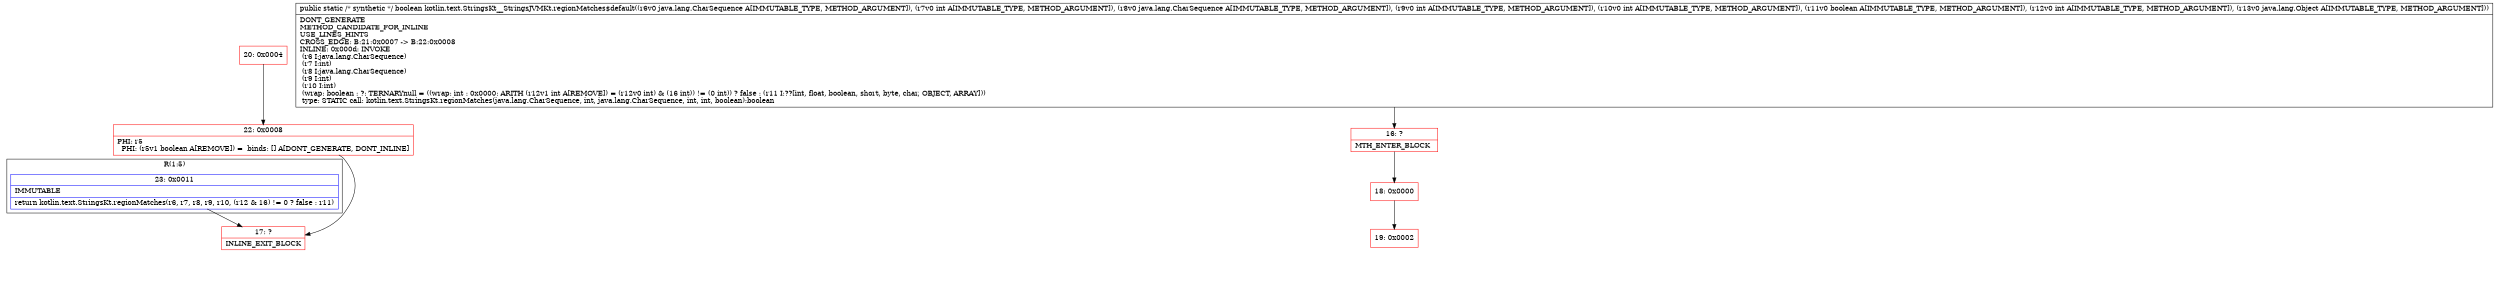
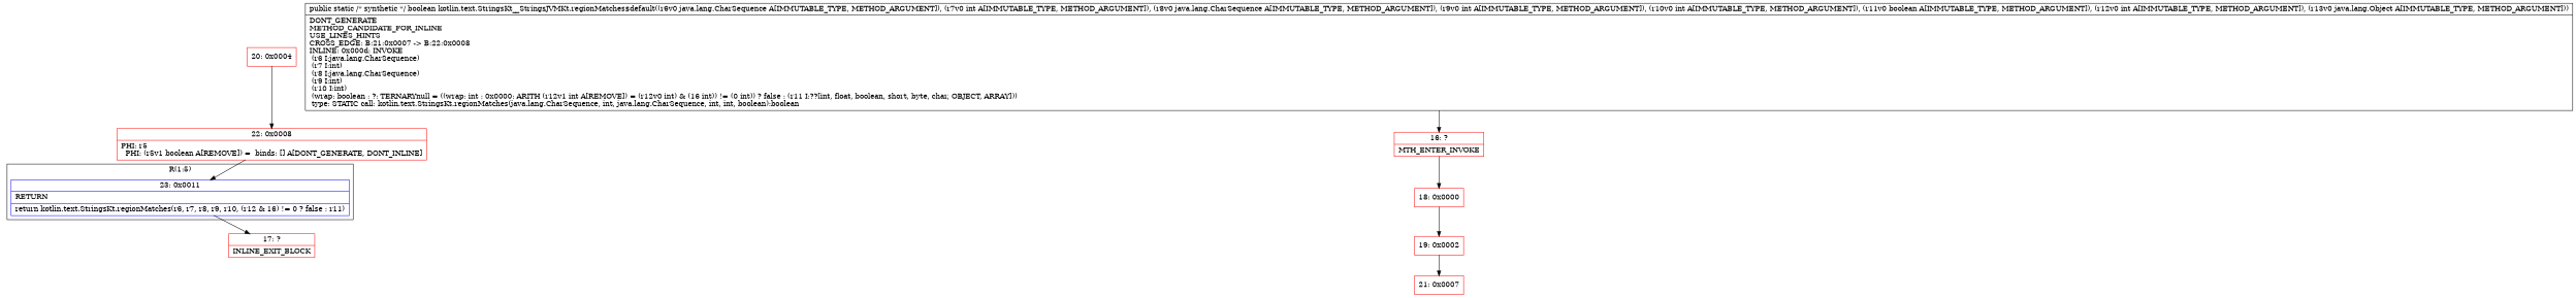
  digraph {
    node [color=red shape=record]
-   n1 [color=blue label="{23\:\ 0x0011|IMMUTABLE\l|return kotlin.text.StringsKt.regionMatches(r6, r7, r8, r9, r10, (r12 & 16) != 0 ? false : r11)\l}"]
+   n1 [color=blue label="{23\:\ 0x0011|RETURN\l|return kotlin.text.StringsKt.regionMatches(r6, r7, r8, r9, r10, (r12 & 16) != 0 ? false : r11)\l}"]
    n2 [label="{17\:\ ?|INLINE_EXIT_BLOCK\l}"]
-   n3 [label="{16\:\ ?|MTH_ENTER_BLOCK\l}"]
+   n3 [label="{16\:\ ?|MTH_ENTER_INVOKE\l}"]
    n4 [label="{18\:\ 0x0000}"]
    n5 [label="{19\:\ 0x0002}"]
+   n6 [label="{21\:\ 0x0007}"]
    n7 [label="{20\:\ 0x0004}"]
    n8 [label="{22\:\ 0x0008|PHI: r5 \l  PHI: (r5v1 boolean A[REMOVE]) =  binds: [] A[DONT_GENERATE, DONT_INLINE]\l}"]
    n9 [label="{public static \/* synthetic *\/ boolean kotlin.text.StringsKt__StringsJVMKt.regionMatches$default((r6v0 java.lang.CharSequence A[IMMUTABLE_TYPE, METHOD_ARGUMENT]), (r7v0 int A[IMMUTABLE_TYPE, METHOD_ARGUMENT]), (r8v0 java.lang.CharSequence A[IMMUTABLE_TYPE, METHOD_ARGUMENT]), (r9v0 int A[IMMUTABLE_TYPE, METHOD_ARGUMENT]), (r10v0 int A[IMMUTABLE_TYPE, METHOD_ARGUMENT]), (r11v0 boolean A[IMMUTABLE_TYPE, METHOD_ARGUMENT]), (r12v0 int A[IMMUTABLE_TYPE, METHOD_ARGUMENT]), (r13v0 java.lang.Object A[IMMUTABLE_TYPE, METHOD_ARGUMENT]))  | DONT_GENERATE\lMETHOD_CANDIDATE_FOR_INLINE\lUSE_LINES_HINTS\lCROSS_EDGE: B:21:0x0007 \-\> B:22:0x0008\lINLINE: 0x000d: INVOKE  \l  (r6 I:java.lang.CharSequence)\l  (r7 I:int)\l  (r8 I:java.lang.CharSequence)\l  (r9 I:int)\l  (r10 I:int)\l  (wrap: boolean : ?: TERNARYnull = ((wrap: int : 0x0000: ARITH  (r12v1 int A[REMOVE]) = (r12v0 int) & (16 int)) != (0 int)) ? false : (r11 I:??[int, float, boolean, short, byte, char, OBJECT, ARRAY]))\l type: STATIC call: kotlin.text.StringsKt.regionMatches(java.lang.CharSequence, int, java.lang.CharSequence, int, int, boolean):boolean\l}" color=""]
    subgraph cluster_1 {
      label="R(1:5)"
      n1
    }
    n1 -> n2
    n3 -> n4
    n4 -> n5
+   n5 -> n6
    n7 -> n8
-   n8 -> n2
+   n8 -> n1
    n9 -> n3
  }
